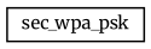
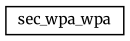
  digraph {
    rankdir=LR
    fontname=Merriweather
-   n1 [color=black fillcolor=white fontname=Merriweather fontsize=10 height=0.2 label=sec_wpa_psk shape=record style=filled width=0.4]
+   n1 [color=black fillcolor=white fontname=Merriweather fontsize=10 height=0.2 label=sec_wpa_wpa shape=record style=filled width=0.4]
  }
